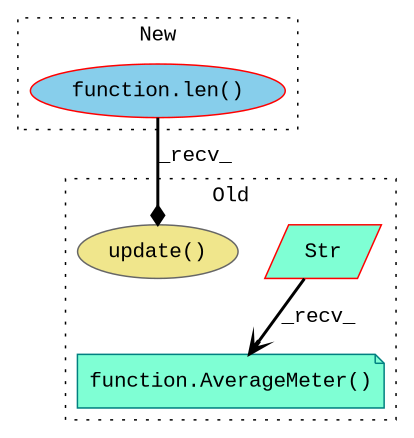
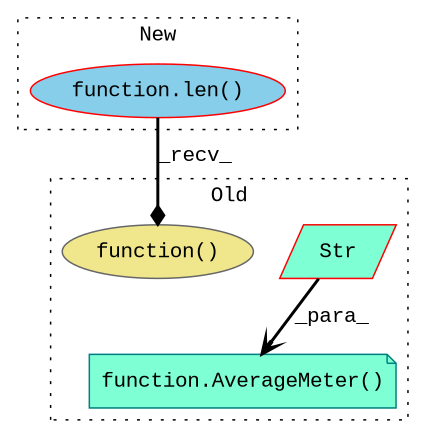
  digraph {
    fontname="Liberation Mono"
    node [a=75 color=red fillcolor=aquamarine fontname="Liberation Mono" l="13,1" shape=ellipse style=filled]
    edge [fontname="Liberation Mono" style=bold]
    n1 [color=teal label="function.AverageMeter()" s="11508,11537" shape=note]
    n2 [a=66 l=7 label=Str s=11521 shape=parallelogram]
-   n3 [color=gray40 fillcolor=khaki label="update()" s="12910,12956"]
+   n3 [color=gray40 fillcolor=khaki label="function()" s="12910,12956"]
    n4 [fillcolor=skyblue l="4,1" label="function.len()" s="10777,10793"]
    subgraph cluster_1 {
      label=Old
      style=dotted
      n1
      n2
      n3
    }
    subgraph cluster_2 {
      label=New
      style=dotted
      n4
    }
-   n2 -> n1 [arrowhead=vee label=_recv_]
+   n2 -> n1 [arrowhead=vee label=_para_]
    n4 -> n3 [arrowhead=diamond label=_recv_]
  }
